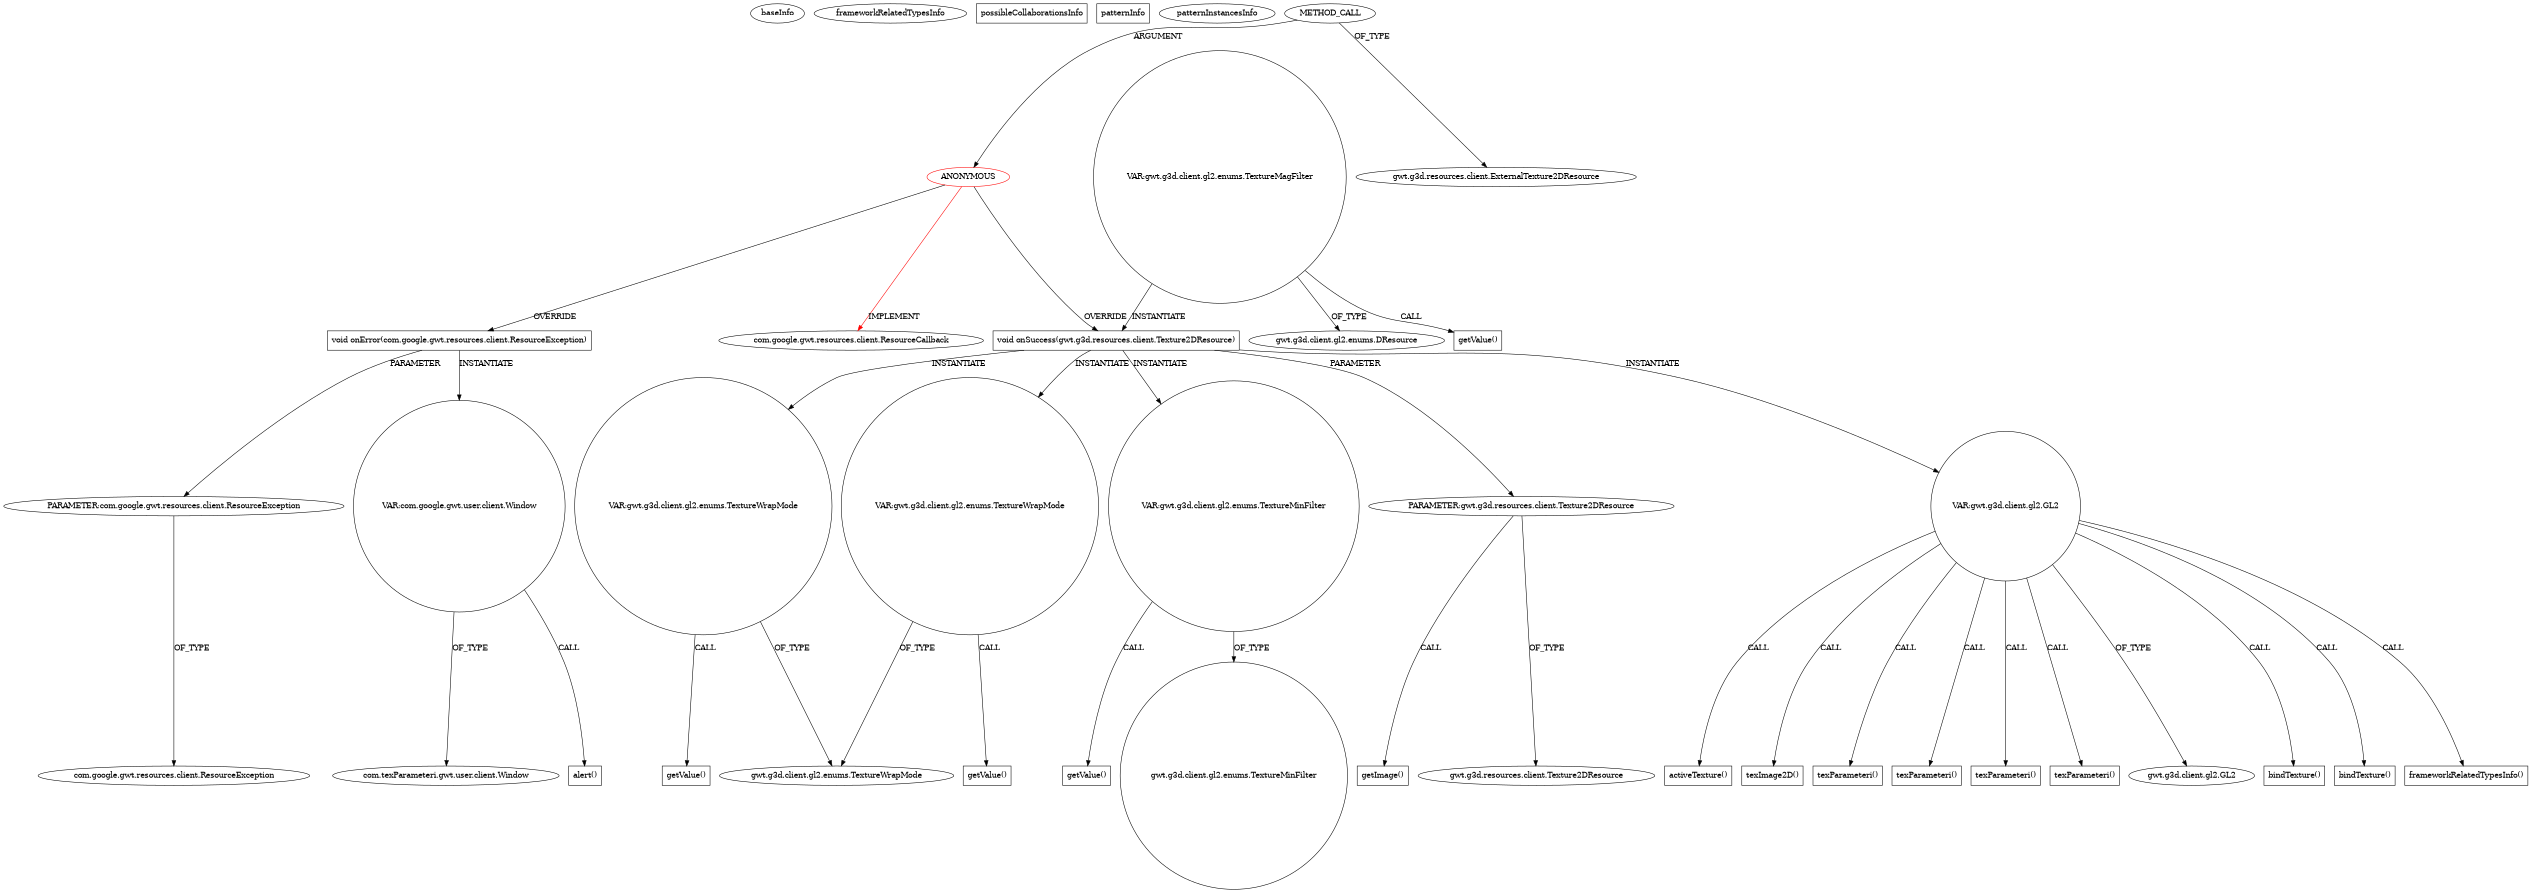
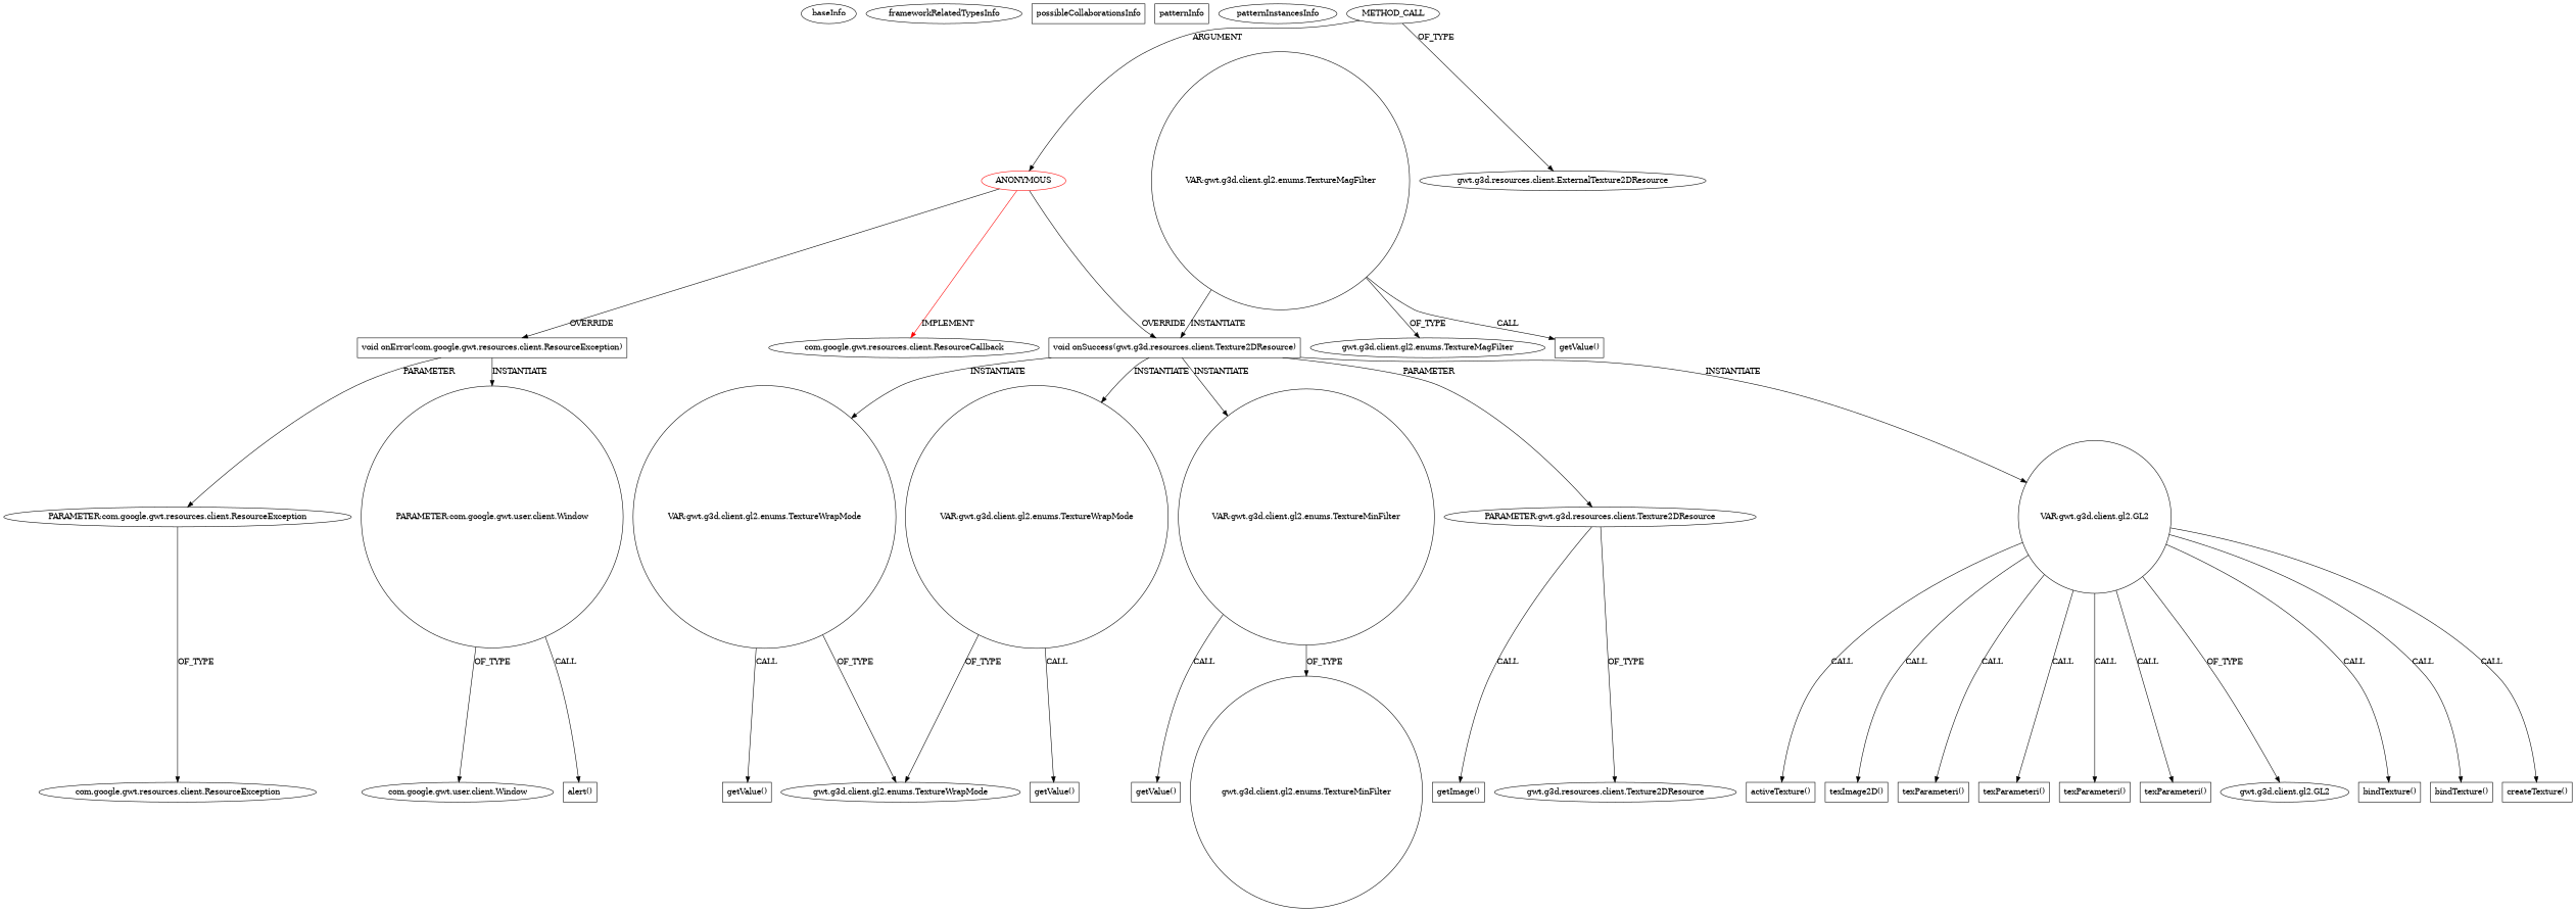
  digraph {
    node [shape=box isFrameworkType=false vertexType=INSIDE_CALL]
    baseInfo [category=pattern graphId=1598 isAnonymous=true possibleRelation=false shape="" isFrameworkType="" vertexType=""]
    frameworkRelatedTypesInfo [0="com.google.gwt.resources.client.ResourceCallback" shape="" isFrameworkType="" vertexType=""]
    possibleCollaborationsInfo [isFrameworkType="" vertexType=""]
    patternInfo [frequency=2.0 patternRootClient=0 isFrameworkType="" vertexType=""]
    patternInstancesInfo [0="pkamenarsky-ocean~/pkamenarsky-ocean/ocean-master/src/com/eleven/client/gl/GL_hl.java~void loadTexture(gwt.g3d.client.gl2.GL2,gwt.g3d.resources.client.ExternalTexture2DResource,gwt.g3d.client.shader.AbstractShader,gwt.g3d.client.gl2.enums.TextureUnit,java.lang.String)~4316" 1="pkamenarsky-ocean~/pkamenarsky-ocean/ocean-master/src/com/eleven/client/gl/GL_hl.java~void loadSkybox2(gwt.g3d.client.gl2.GL2,com.eleven.client.gl.WaterShader)~4315" shape="" isFrameworkType="" vertexType=""]
    n6 [label="void onError(com.google.gwt.resources.client.ResourceException)" vertexType=OVERRIDING_METHOD_DECLARATION]
-   n7 [label="VAR:com.google.gwt.user.client.Window" shape=circle vertexType=VARIABLE_EXPRESION]
+   n7 [label="PARAMETER:com.google.gwt.user.client.Window" shape=circle vertexType=VARIABLE_EXPRESION]
    n8 [label="PARAMETER:com.google.gwt.resources.client.ResourceException" vertexType=PARAMETER_DECLARATION shape=""]
    n9 [label="alert()"]
-   n10 [label="com.texParameteri.gwt.user.client.Window" vertexType=FRAMEWORK_CLASS_TYPE shape=""]
+   n10 [label="com.google.gwt.user.client.Window" vertexType=FRAMEWORK_CLASS_TYPE shape=""]
    n11 [label="com.google.gwt.resources.client.ResourceException" vertexType=FRAMEWORK_CLASS_TYPE shape=""]
    n12 [color=red label=ANONYMOUS vertexType=ROOT_ANONYMOUS_DECLARATION shape=""]
    n13 [label="com.google.gwt.resources.client.ResourceCallback" vertexType=FRAMEWORK_INTERFACE_TYPE shape=""]
    n14 [label="void onSuccess(gwt.g3d.resources.client.Texture2DResource)" vertexType=OVERRIDING_METHOD_DECLARATION]
    n15 [label="PARAMETER:gwt.g3d.resources.client.Texture2DResource" vertexType=PARAMETER_DECLARATION shape=""]
    n16 [label="VAR:gwt.g3d.client.gl2.GL2" shape=circle vertexType=VARIABLE_EXPRESION]
    n17 [label="VAR:gwt.g3d.client.gl2.enums.TextureWrapMode" shape=circle vertexType=VARIABLE_EXPRESION]
    n18 [label="VAR:gwt.g3d.client.gl2.enums.TextureWrapMode" shape=circle vertexType=VARIABLE_EXPRESION]
    n19 [label="VAR:gwt.g3d.client.gl2.enums.TextureMinFilter" shape=circle vertexType=VARIABLE_EXPRESION]
    n20 [label=METHOD_CALL vertexType=OUTSIDE_CALL shape=""]
    n21 [label="gwt.g3d.resources.client.ExternalTexture2DResource" vertexType=FRAMEWORK_INTERFACE_TYPE shape=""]
    n22 [label="gwt.g3d.resources.client.Texture2DResource" vertexType=FRAMEWORK_INTERFACE_TYPE shape=""]
    n23 [label="getImage()"]
-   n24 [label="frameworkRelatedTypesInfo()"]
+   n24 [label="createTexture()"]
    n25 [label="activeTexture()"]
    n26 [label="texImage2D()"]
    n27 [label="texParameteri()"]
    n28 [label="texParameteri()"]
    n29 [label="texParameteri()"]
    n30 [label="texParameteri()"]
    n31 [label="gwt.g3d.client.gl2.GL2" vertexType=FRAMEWORK_INTERFACE_TYPE shape=""]
    n32 [label="bindTexture()"]
    n33 [label="bindTexture()"]
    n34 [label="gwt.g3d.client.gl2.enums.TextureWrapMode" vertexType=FRAMEWORK_CLASS_TYPE shape=""]
    n35 [label="getValue()"]
    n36 [label="getValue()"]
    n37 [label="gwt.g3d.client.gl2.enums.TextureMinFilter" shape=circle vertexType=FRAMEWORK_CLASS_TYPE]
    n38 [label="getValue()"]
    n39 [label="VAR:gwt.g3d.client.gl2.enums.TextureMagFilter" shape=circle vertexType=VARIABLE_EXPRESION]
-   n40 [label="gwt.g3d.client.gl2.enums.DResource" vertexType=FRAMEWORK_CLASS_TYPE shape=""]
+   n40 [label="gwt.g3d.client.gl2.enums.TextureMagFilter" vertexType=FRAMEWORK_CLASS_TYPE shape=""]
    n41 [label="getValue()"]
    n6 -> n7 [label=INSTANTIATE]
    n6 -> n8 [label=PARAMETER]
    n7 -> n9 [label=CALL]
    n7 -> n10 [label=OF_TYPE]
    n8 -> n11 [label=OF_TYPE]
    n12 -> n6 [label=OVERRIDE]
    n12 -> n13 [color=red label=IMPLEMENT]
    n12 -> n14 [label=OVERRIDE]
    n14 -> n15 [label=PARAMETER]
    n14 -> n16 [label=INSTANTIATE]
    n14 -> n17 [label=INSTANTIATE]
    n14 -> n18 [label=INSTANTIATE]
    n14 -> n19 [label=INSTANTIATE]
    n15 -> n22 [label=OF_TYPE]
    n15 -> n23 [label=CALL]
    n16 -> n24 [label=CALL]
    n16 -> n25 [label=CALL]
    n16 -> n26 [label=CALL]
    n16 -> n27 [label=CALL]
    n16 -> n28 [label=CALL]
    n16 -> n29 [label=CALL]
    n16 -> n30 [label=CALL]
    n16 -> n31 [label=OF_TYPE]
    n16 -> n32 [label=CALL]
    n16 -> n33 [label=CALL]
    n17 -> n34 [label=OF_TYPE]
    n17 -> n35 [label=CALL]
    n18 -> n34 [label=OF_TYPE]
    n18 -> n36 [label=CALL]
    n19 -> n37 [label=OF_TYPE]
    n19 -> n38 [label=CALL]
    n20 -> n12 [label=ARGUMENT]
    n20 -> n21 [label=OF_TYPE]
    n39 -> n14 [label=INSTANTIATE]
    n39 -> n40 [label=OF_TYPE]
    n39 -> n41 [label=CALL]
  }
